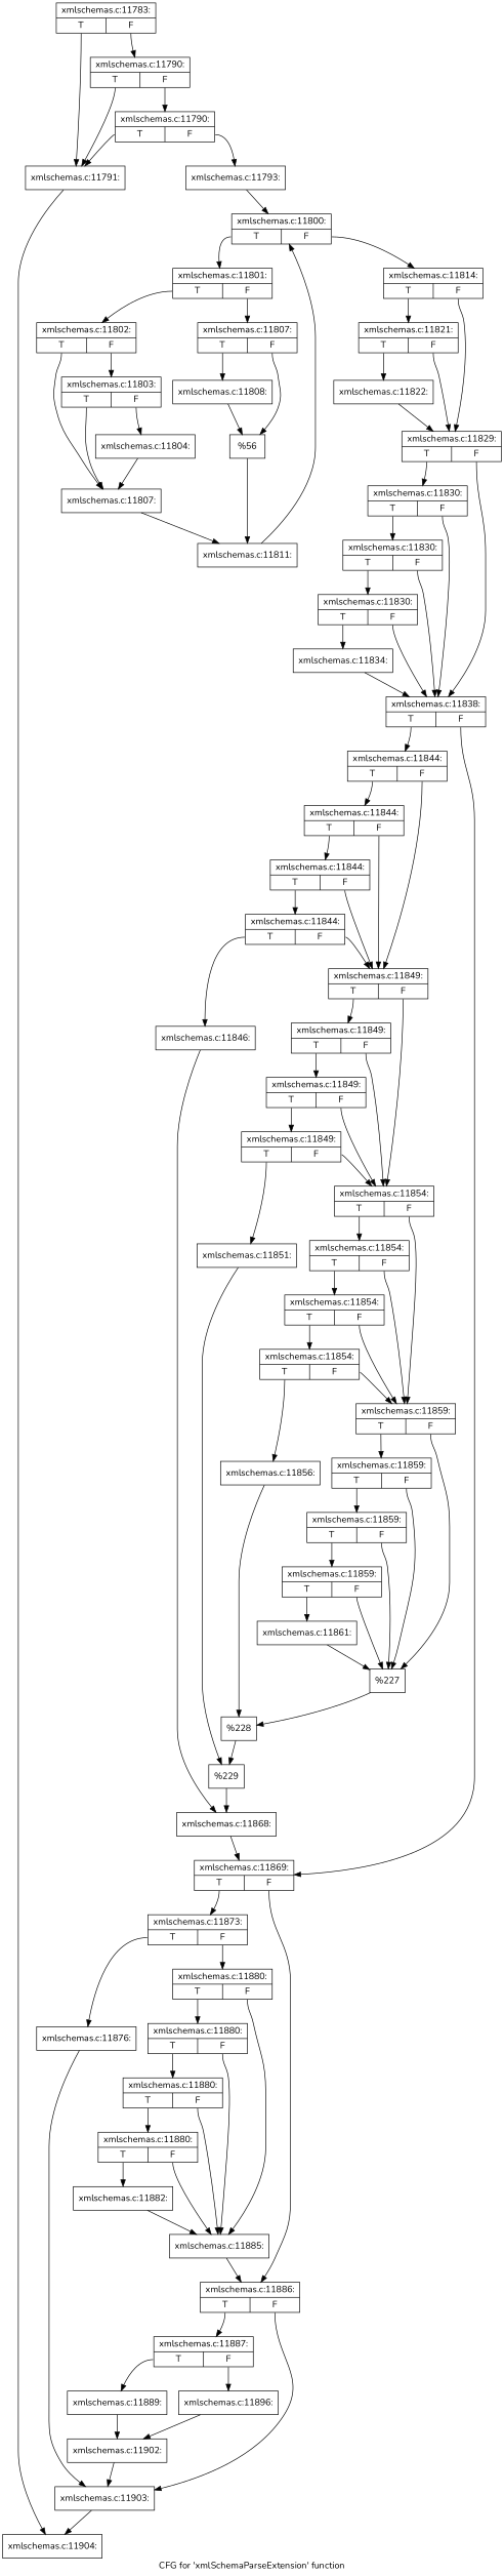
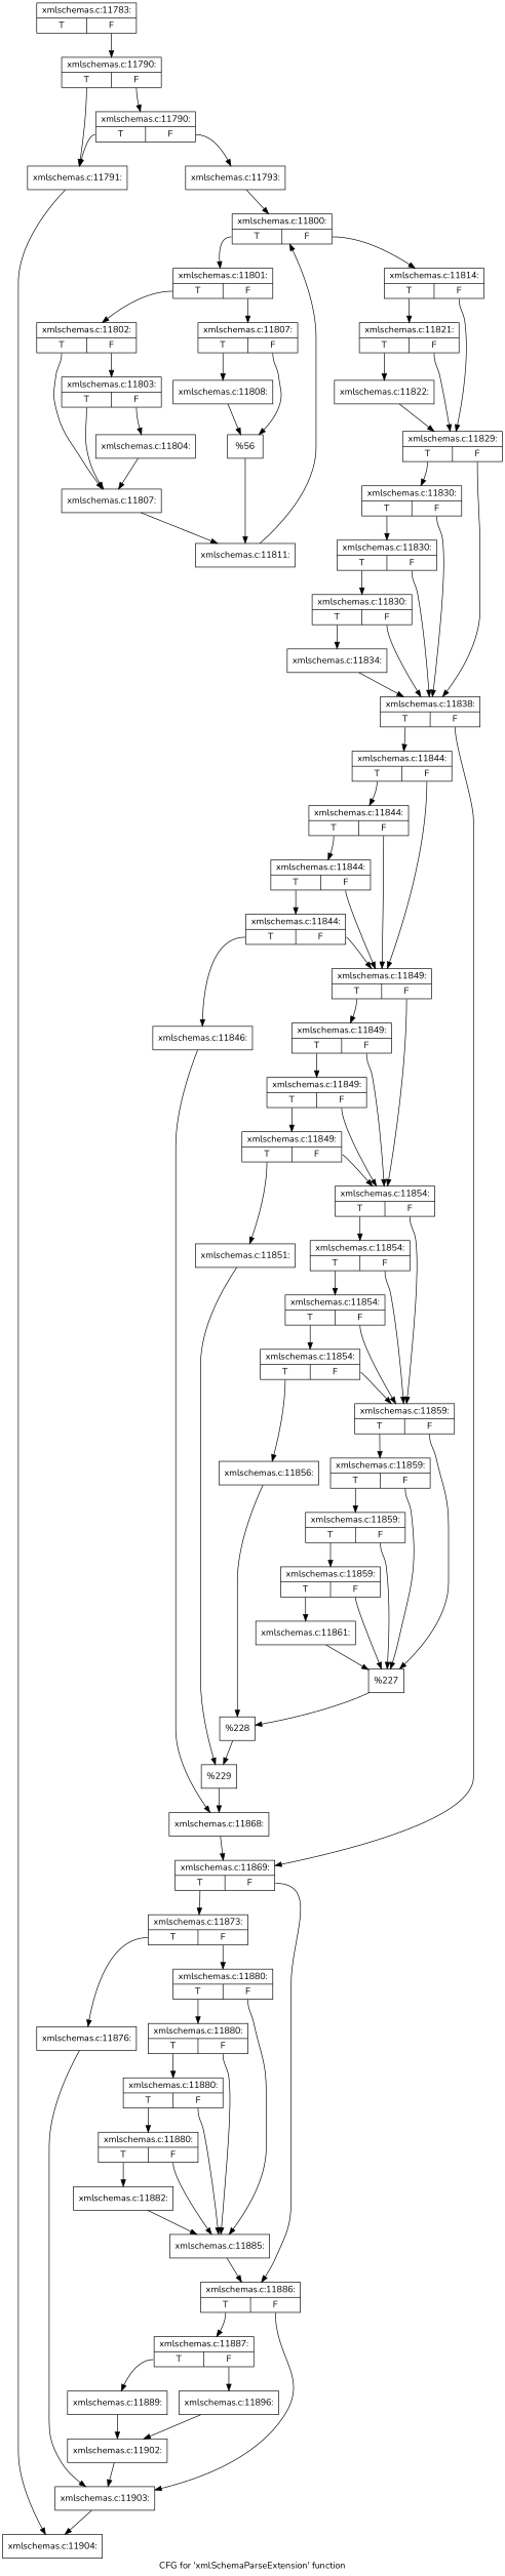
  digraph {
    fontname=Nunito
    label="CFG for 'xmlSchemaParseExtension' function"
    node [fontname=Nunito shape=record]
    edge [fontname=Nunito tailport=s0]
    n1 [label="{xmlschemas.c:11783:|{<s0>T|<s1>F}}"]
    n2 [label="{xmlschemas.c:11791:}"]
    n3 [label="{xmlschemas.c:11790:|{<s0>T|<s1>F}}"]
    n4 [label="{xmlschemas.c:11904:}"]
    n5 [label="{xmlschemas.c:11790:|{<s0>T|<s1>F}}"]
    n6 [label="{xmlschemas.c:11793:}"]
    n7 [label="{xmlschemas.c:11800:|{<s0>T|<s1>F}}"]
    n8 [label="{xmlschemas.c:11801:|{<s0>T|<s1>F}}"]
    n9 [label="{xmlschemas.c:11814:|{<s0>T|<s1>F}}"]
    n10 [label="{xmlschemas.c:11802:|{<s0>T|<s1>F}}"]
    n11 [label="{xmlschemas.c:11807:|{<s0>T|<s1>F}}"]
    n12 [label="{xmlschemas.c:11821:|{<s0>T|<s1>F}}"]
    n13 [label="{xmlschemas.c:11829:|{<s0>T|<s1>F}}"]
    n14 [label="{xmlschemas.c:11807:}"]
    n15 [label="{xmlschemas.c:11803:|{<s0>T|<s1>F}}"]
    n16 [label="{xmlschemas.c:11808:}"]
    n17 [label="{%56}"]
    n18 [label="{xmlschemas.c:11822:}"]
    n19 [label="{xmlschemas.c:11830:|{<s0>T|<s1>F}}"]
    n20 [label="{xmlschemas.c:11838:|{<s0>T|<s1>F}}"]
    n21 [label="{xmlschemas.c:11811:}"]
    n22 [label="{xmlschemas.c:11804:}"]
    n23 [label="{xmlschemas.c:11830:|{<s0>T|<s1>F}}"]
    n24 [label="{xmlschemas.c:11844:|{<s0>T|<s1>F}}"]
    n25 [label="{xmlschemas.c:11869:|{<s0>T|<s1>F}}"]
    n26 [label="{xmlschemas.c:11830:|{<s0>T|<s1>F}}"]
    n27 [label="{xmlschemas.c:11844:|{<s0>T|<s1>F}}"]
    n28 [label="{xmlschemas.c:11849:|{<s0>T|<s1>F}}"]
    n29 [label="{xmlschemas.c:11873:|{<s0>T|<s1>F}}"]
    n30 [label="{xmlschemas.c:11886:|{<s0>T|<s1>F}}"]
    n31 [label="{xmlschemas.c:11834:}"]
    n32 [label="{xmlschemas.c:11844:|{<s0>T|<s1>F}}"]
    n33 [label="{xmlschemas.c:11849:|{<s0>T|<s1>F}}"]
    n34 [label="{xmlschemas.c:11854:|{<s0>T|<s1>F}}"]
    n35 [label="{xmlschemas.c:11876:}"]
    n36 [label="{xmlschemas.c:11880:|{<s0>T|<s1>F}}"]
    n37 [label="{xmlschemas.c:11887:|{<s0>T|<s1>F}}"]
    n38 [label="{xmlschemas.c:11903:}"]
    n39 [label="{xmlschemas.c:11844:|{<s0>T|<s1>F}}"]
    n40 [label="{xmlschemas.c:11849:|{<s0>T|<s1>F}}"]
    n41 [label="{xmlschemas.c:11854:|{<s0>T|<s1>F}}"]
    n42 [label="{xmlschemas.c:11859:|{<s0>T|<s1>F}}"]
    n43 [label="{xmlschemas.c:11846:}"]
    n44 [label="{xmlschemas.c:11868:}"]
    n45 [label="{xmlschemas.c:11849:|{<s0>T|<s1>F}}"]
    n46 [label="{xmlschemas.c:11854:|{<s0>T|<s1>F}}"]
    n47 [label="{xmlschemas.c:11859:|{<s0>T|<s1>F}}"]
    n48 [label="{%227}"]
    n49 [label="{xmlschemas.c:11851:}"]
    n50 [label="{%229}"]
    n51 [label="{xmlschemas.c:11854:|{<s0>T|<s1>F}}"]
    n52 [label="{xmlschemas.c:11859:|{<s0>T|<s1>F}}"]
    n53 [label="{%228}"]
    n54 [label="{xmlschemas.c:11856:}"]
    n55 [label="{xmlschemas.c:11859:|{<s0>T|<s1>F}}"]
    n56 [label="{xmlschemas.c:11861:}"]
    n57 [label="{xmlschemas.c:11880:|{<s0>T|<s1>F}}"]
    n58 [label="{xmlschemas.c:11885:}"]
    n59 [label="{xmlschemas.c:11889:}"]
    n60 [label="{xmlschemas.c:11896:}"]
    n61 [label="{xmlschemas.c:11880:|{<s0>T|<s1>F}}"]
    n62 [label="{xmlschemas.c:11880:|{<s0>T|<s1>F}}"]
    n63 [label="{xmlschemas.c:11882:}"]
    n64 [label="{xmlschemas.c:11902:}"]
-   n1 -> n2
    n1 -> n3 [tailport=s1]
    n2 -> n4
    n3 -> n2
    n3 -> n5 [tailport=s1]
    n5 -> n2
    n5 -> n6 [tailport=s1]
    n6 -> n7
    n7 -> n8
    n7 -> n9 [tailport=s1]
    n8 -> n10
    n8 -> n11 [tailport=s1]
    n9 -> n12
    n9 -> n13 [tailport=s1]
    n10 -> n14
    n10 -> n15 [tailport=s1]
    n11 -> n16
    n11 -> n17 [tailport=s1]
    n12 -> n13 [tailport=s1]
    n12 -> n18
    n13 -> n19
    n13 -> n20 [tailport=s1]
    n14 -> n21
    n15 -> n14
    n15 -> n22 [tailport=s1]
    n16 -> n17
    n17 -> n21
    n18 -> n13
    n19 -> n20 [tailport=s1]
    n19 -> n23
    n20 -> n24
    n20 -> n25 [tailport=s1]
    n21 -> n7
    n22 -> n14
    n23 -> n20 [tailport=s1]
    n23 -> n26
    n24 -> n27
    n24 -> n28 [tailport=s1]
    n25 -> n29
    n25 -> n30 [tailport=s1]
    n26 -> n20 [tailport=s1]
    n26 -> n31
    n27 -> n28 [tailport=s1]
    n27 -> n32
    n28 -> n33
    n28 -> n34 [tailport=s1]
    n29 -> n35
    n29 -> n36 [tailport=s1]
    n30 -> n37
    n30 -> n38 [tailport=s1]
    n31 -> n20
    n32 -> n28 [tailport=s1]
    n32 -> n39
    n33 -> n34 [tailport=s1]
    n33 -> n40
    n34 -> n41
    n34 -> n42 [tailport=s1]
    n35 -> n38
    n36 -> n57
    n36 -> n58 [tailport=s1]
    n37 -> n59
    n37 -> n60 [tailport=s1]
    n38 -> n4
    n39 -> n28 [tailport=s1]
    n39 -> n43
    n40 -> n34 [tailport=s1]
    n40 -> n45
    n41 -> n42 [tailport=s1]
    n41 -> n46
    n42 -> n47
    n42 -> n48 [tailport=s1]
    n43 -> n44
    n44 -> n25
    n45 -> n34 [tailport=s1]
    n45 -> n49
    n46 -> n42 [tailport=s1]
    n46 -> n51
    n47 -> n48 [tailport=s1]
    n47 -> n52
    n48 -> n53
    n49 -> n50
    n50 -> n44
    n51 -> n42 [tailport=s1]
    n51 -> n54
    n52 -> n48 [tailport=s1]
    n52 -> n55
    n53 -> n50
    n54 -> n53
    n55 -> n48 [tailport=s1]
    n55 -> n56
    n56 -> n48
    n57 -> n58 [tailport=s1]
    n57 -> n61
    n58 -> n30
    n59 -> n64
    n60 -> n64
    n61 -> n58 [tailport=s1]
    n61 -> n62
    n62 -> n58 [tailport=s1]
    n62 -> n63
    n63 -> n58
    n64 -> n38
  }
